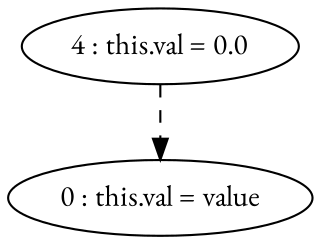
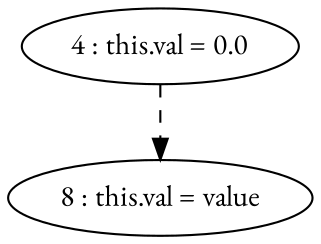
  digraph {
    fontname="EB Garamond"
    node [fontname="EB Garamond"]
    "4 : this.val = 0.0"
-   "8 : this.val = value" [label="0 : this.val = value"]
+   "8 : this.val = value"
    "4 : this.val = 0.0" -> "8 : this.val = value" [style=dashed fontname="EB Garamond"]
  }
